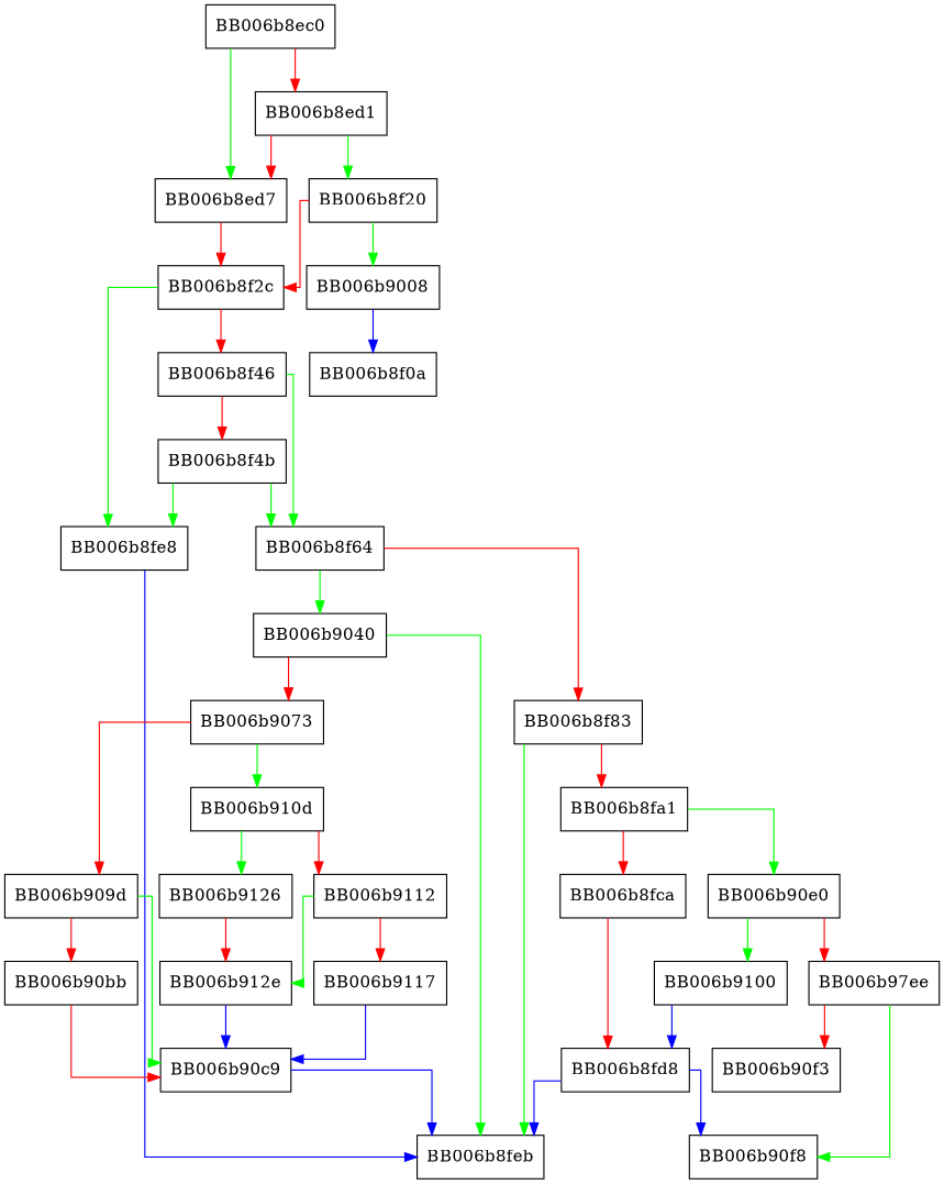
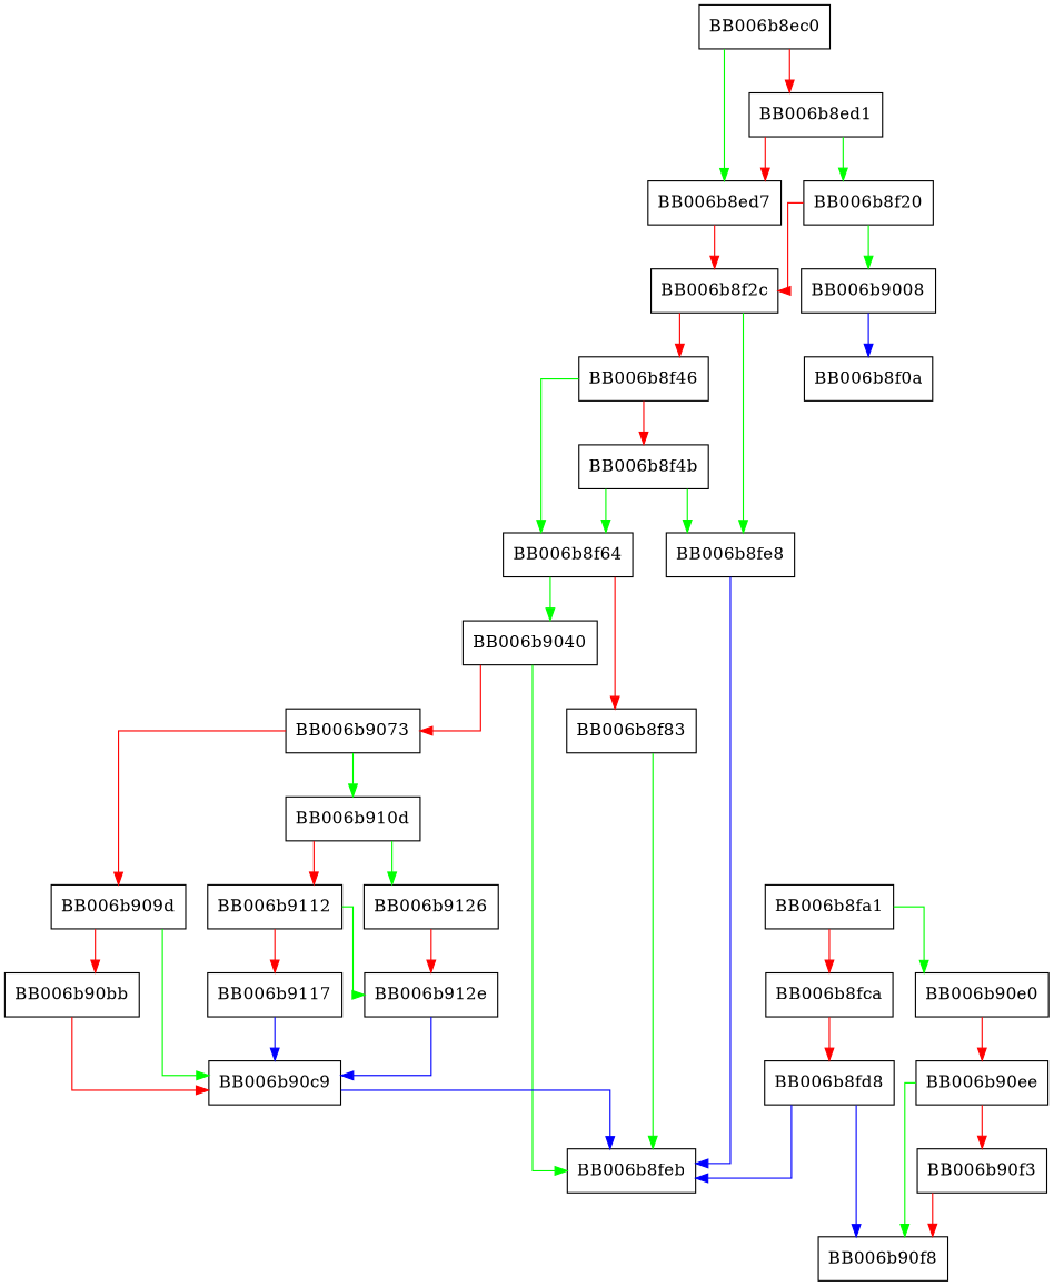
  digraph {
    splines=ortho
    node [shape=box]
    edge [color=red]
    BB006b8ec0
    BB006b8ed7
    BB006b8ed1
    BB006b8f2c
    BB006b8f20
    BB006b9008
    BB006b8f0a
    BB006b8fe8
    BB006b8f46
    BB006b8feb
    BB006b8f64
    BB006b8f4b
    BB006b9040
    BB006b8f83
    BB006b9073
    BB006b8fa1
    BB006b910d
    BB006b909d
    BB006b90e0
    BB006b8fca
-   BB006b9100
-   BB006b90ee [label=BB006b97ee]
+   BB006b90ee
    BB006b8fd8
    BB006b90f8
    BB006b90f3
    BB006b9126
    BB006b9112
    BB006b90c9
    BB006b90bb
    BB006b912e
    BB006b9117
    BB006b8ec0 -> BB006b8ed7 [color=green]
    BB006b8ec0 -> BB006b8ed1
    BB006b8ed7 -> BB006b8f2c
    BB006b8ed1 -> BB006b8ed7
    BB006b8ed1 -> BB006b8f20 [color=green]
    BB006b8f2c -> BB006b8fe8 [color=green]
    BB006b8f2c -> BB006b8f46
    BB006b8f20 -> BB006b8f2c
    BB006b8f20 -> BB006b9008 [color=green]
    BB006b9008 -> BB006b8f0a [color=blue]
    BB006b8fe8 -> BB006b8feb [color=blue]
    BB006b8f46 -> BB006b8f64 [color=green]
    BB006b8f46 -> BB006b8f4b
    BB006b8f64 -> BB006b9040 [color=green]
    BB006b8f64 -> BB006b8f83
    BB006b8f4b -> BB006b8fe8 [color=green]
    BB006b8f4b -> BB006b8f64 [color=green]
    BB006b9040 -> BB006b8feb [color=green]
    BB006b9040 -> BB006b9073
    BB006b8f83 -> BB006b8feb [color=green]
-   BB006b8f83 -> BB006b8fa1
    BB006b9073 -> BB006b910d [color=green]
    BB006b9073 -> BB006b909d
    BB006b8fa1 -> BB006b90e0 [color=green]
    BB006b8fa1 -> BB006b8fca
    BB006b910d -> BB006b9126 [color=green]
    BB006b910d -> BB006b9112
    BB006b909d -> BB006b90c9 [color=green]
    BB006b909d -> BB006b90bb
-   BB006b90e0 -> BB006b9100 [color=green]
    BB006b90e0 -> BB006b90ee
    BB006b8fca -> BB006b8fd8
-   BB006b9100 -> BB006b8fd8 [color=blue]
    BB006b90ee -> BB006b90f8 [color=green]
    BB006b90ee -> BB006b90f3
    BB006b8fd8 -> BB006b8feb [color=blue]
    BB006b8fd8 -> BB006b90f8 [color=blue]
+   BB006b90f3 -> BB006b90f8
    BB006b9126 -> BB006b912e
    BB006b9112 -> BB006b912e [color=green]
    BB006b9112 -> BB006b9117
    BB006b90c9 -> BB006b8feb [color=blue]
    BB006b90bb -> BB006b90c9
    BB006b912e -> BB006b90c9 [color=blue]
    BB006b9117 -> BB006b90c9 [color=blue]
  }
